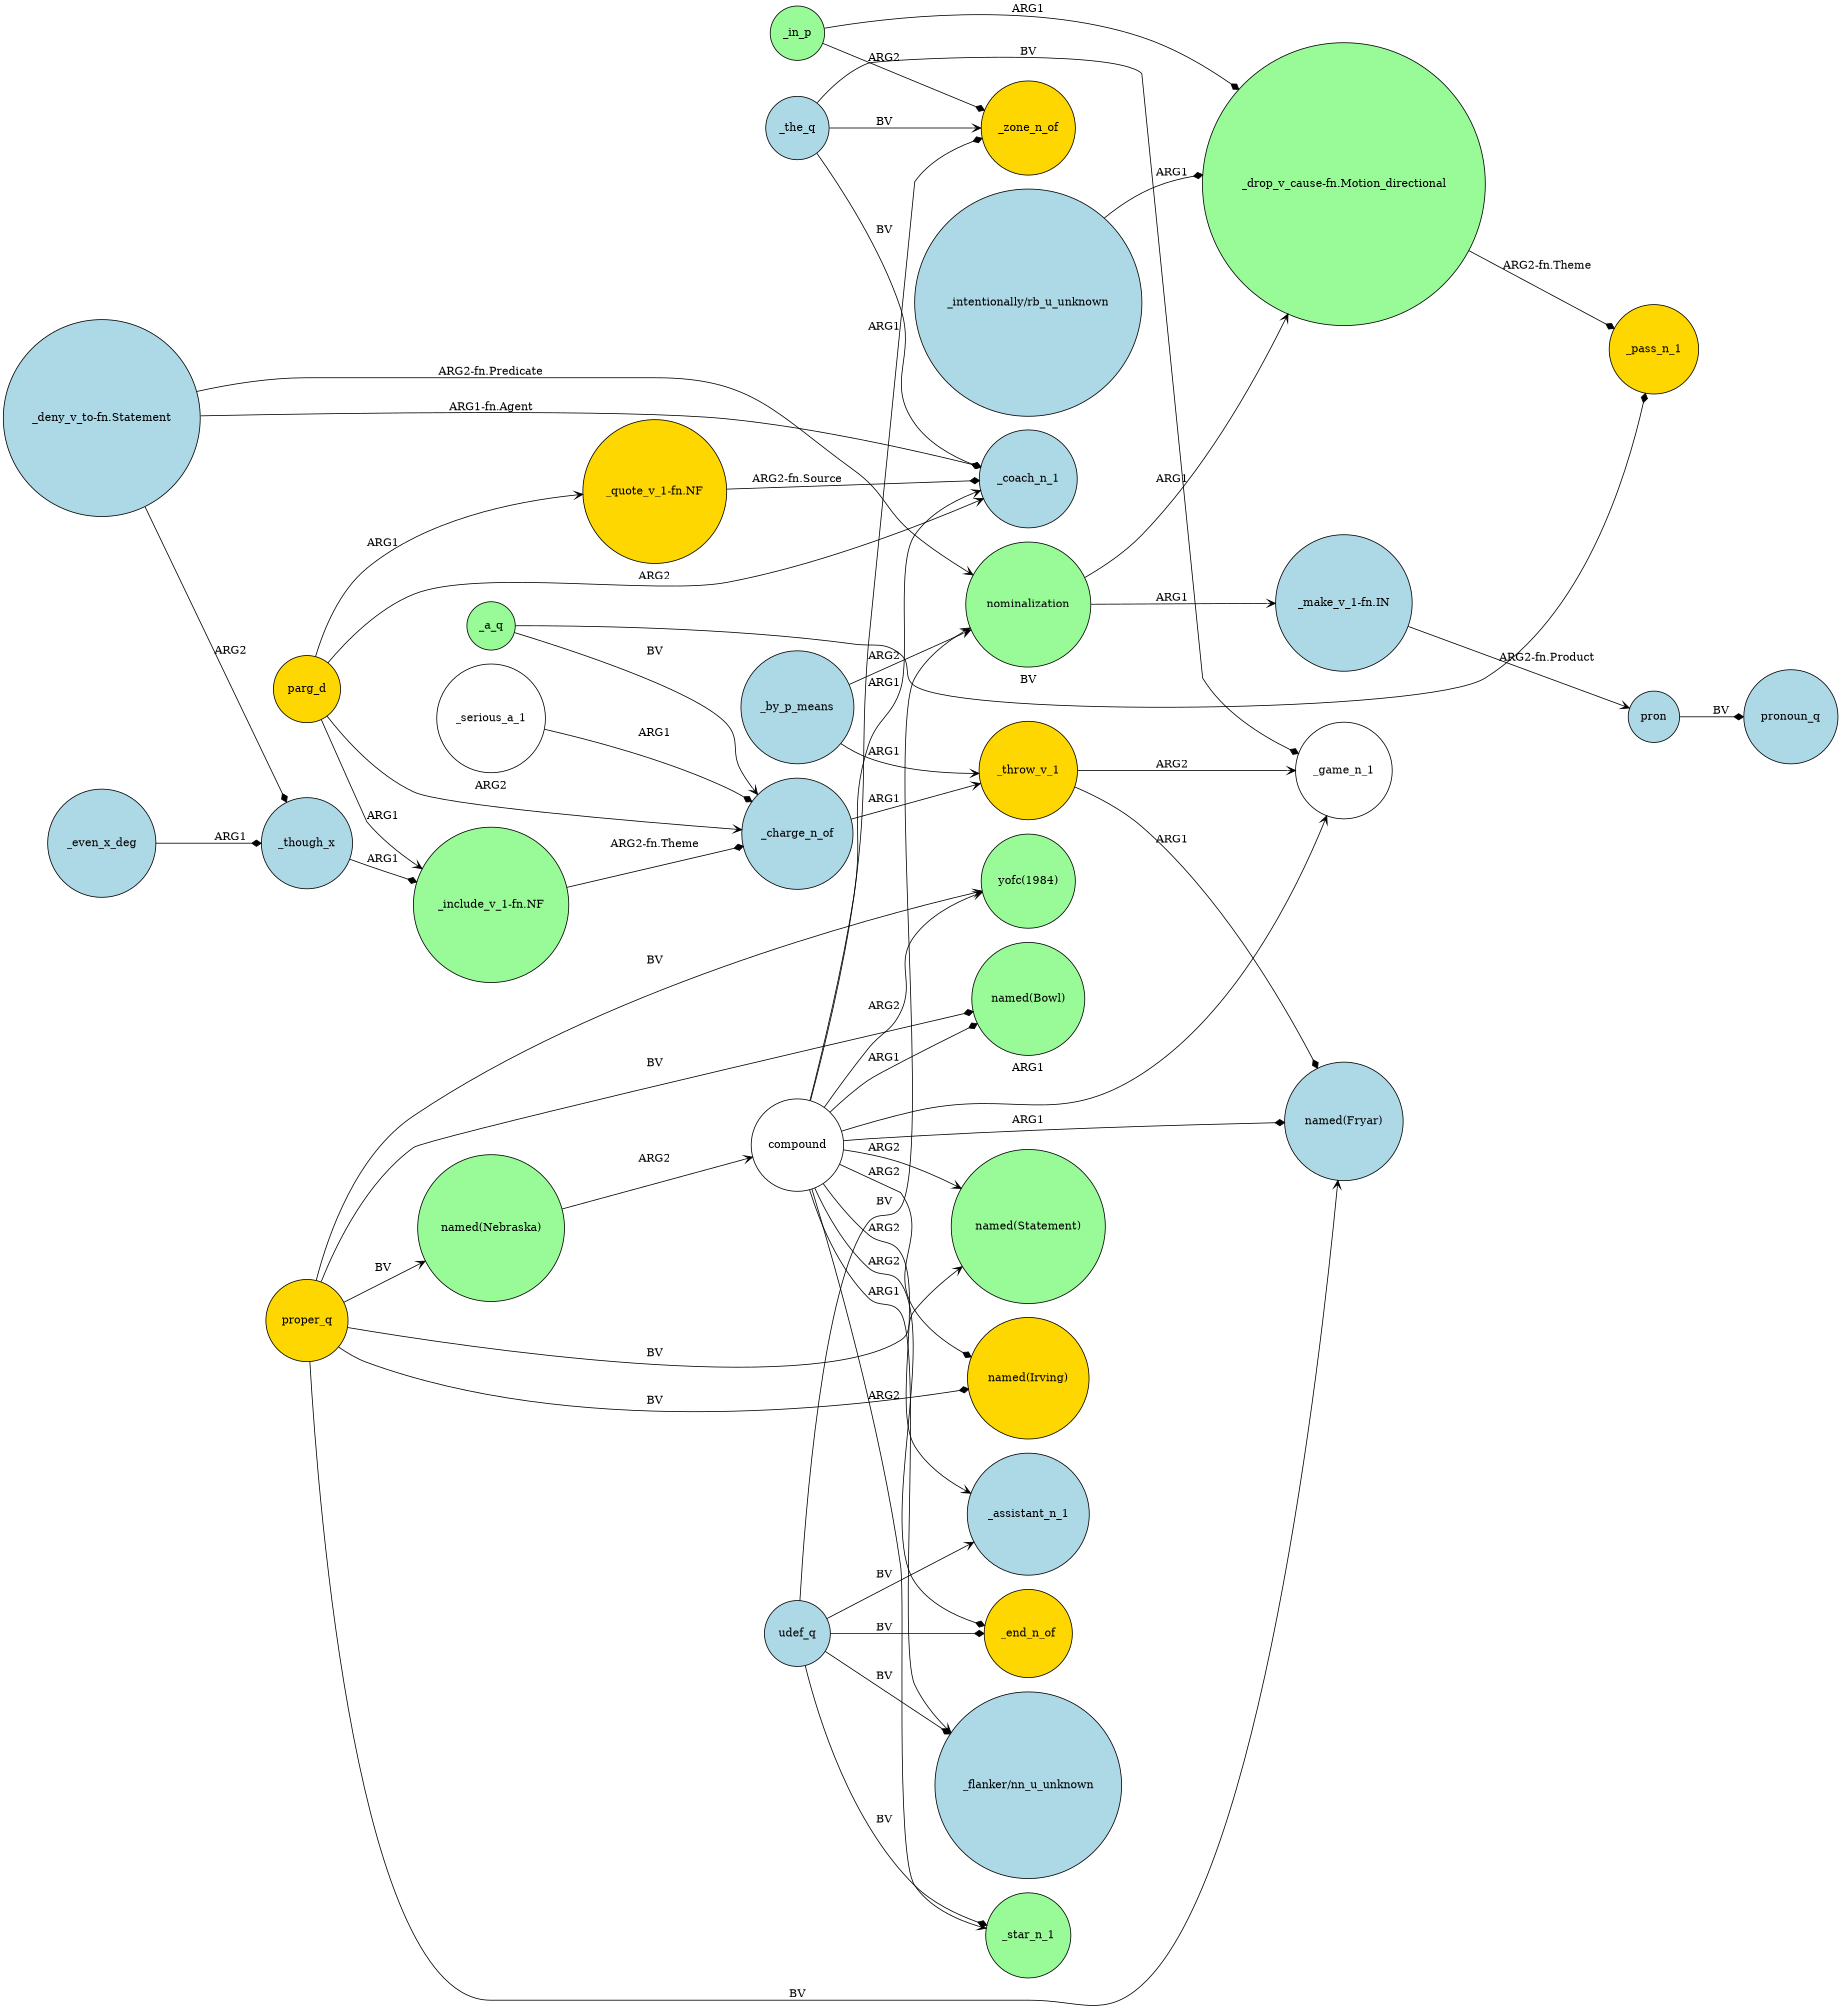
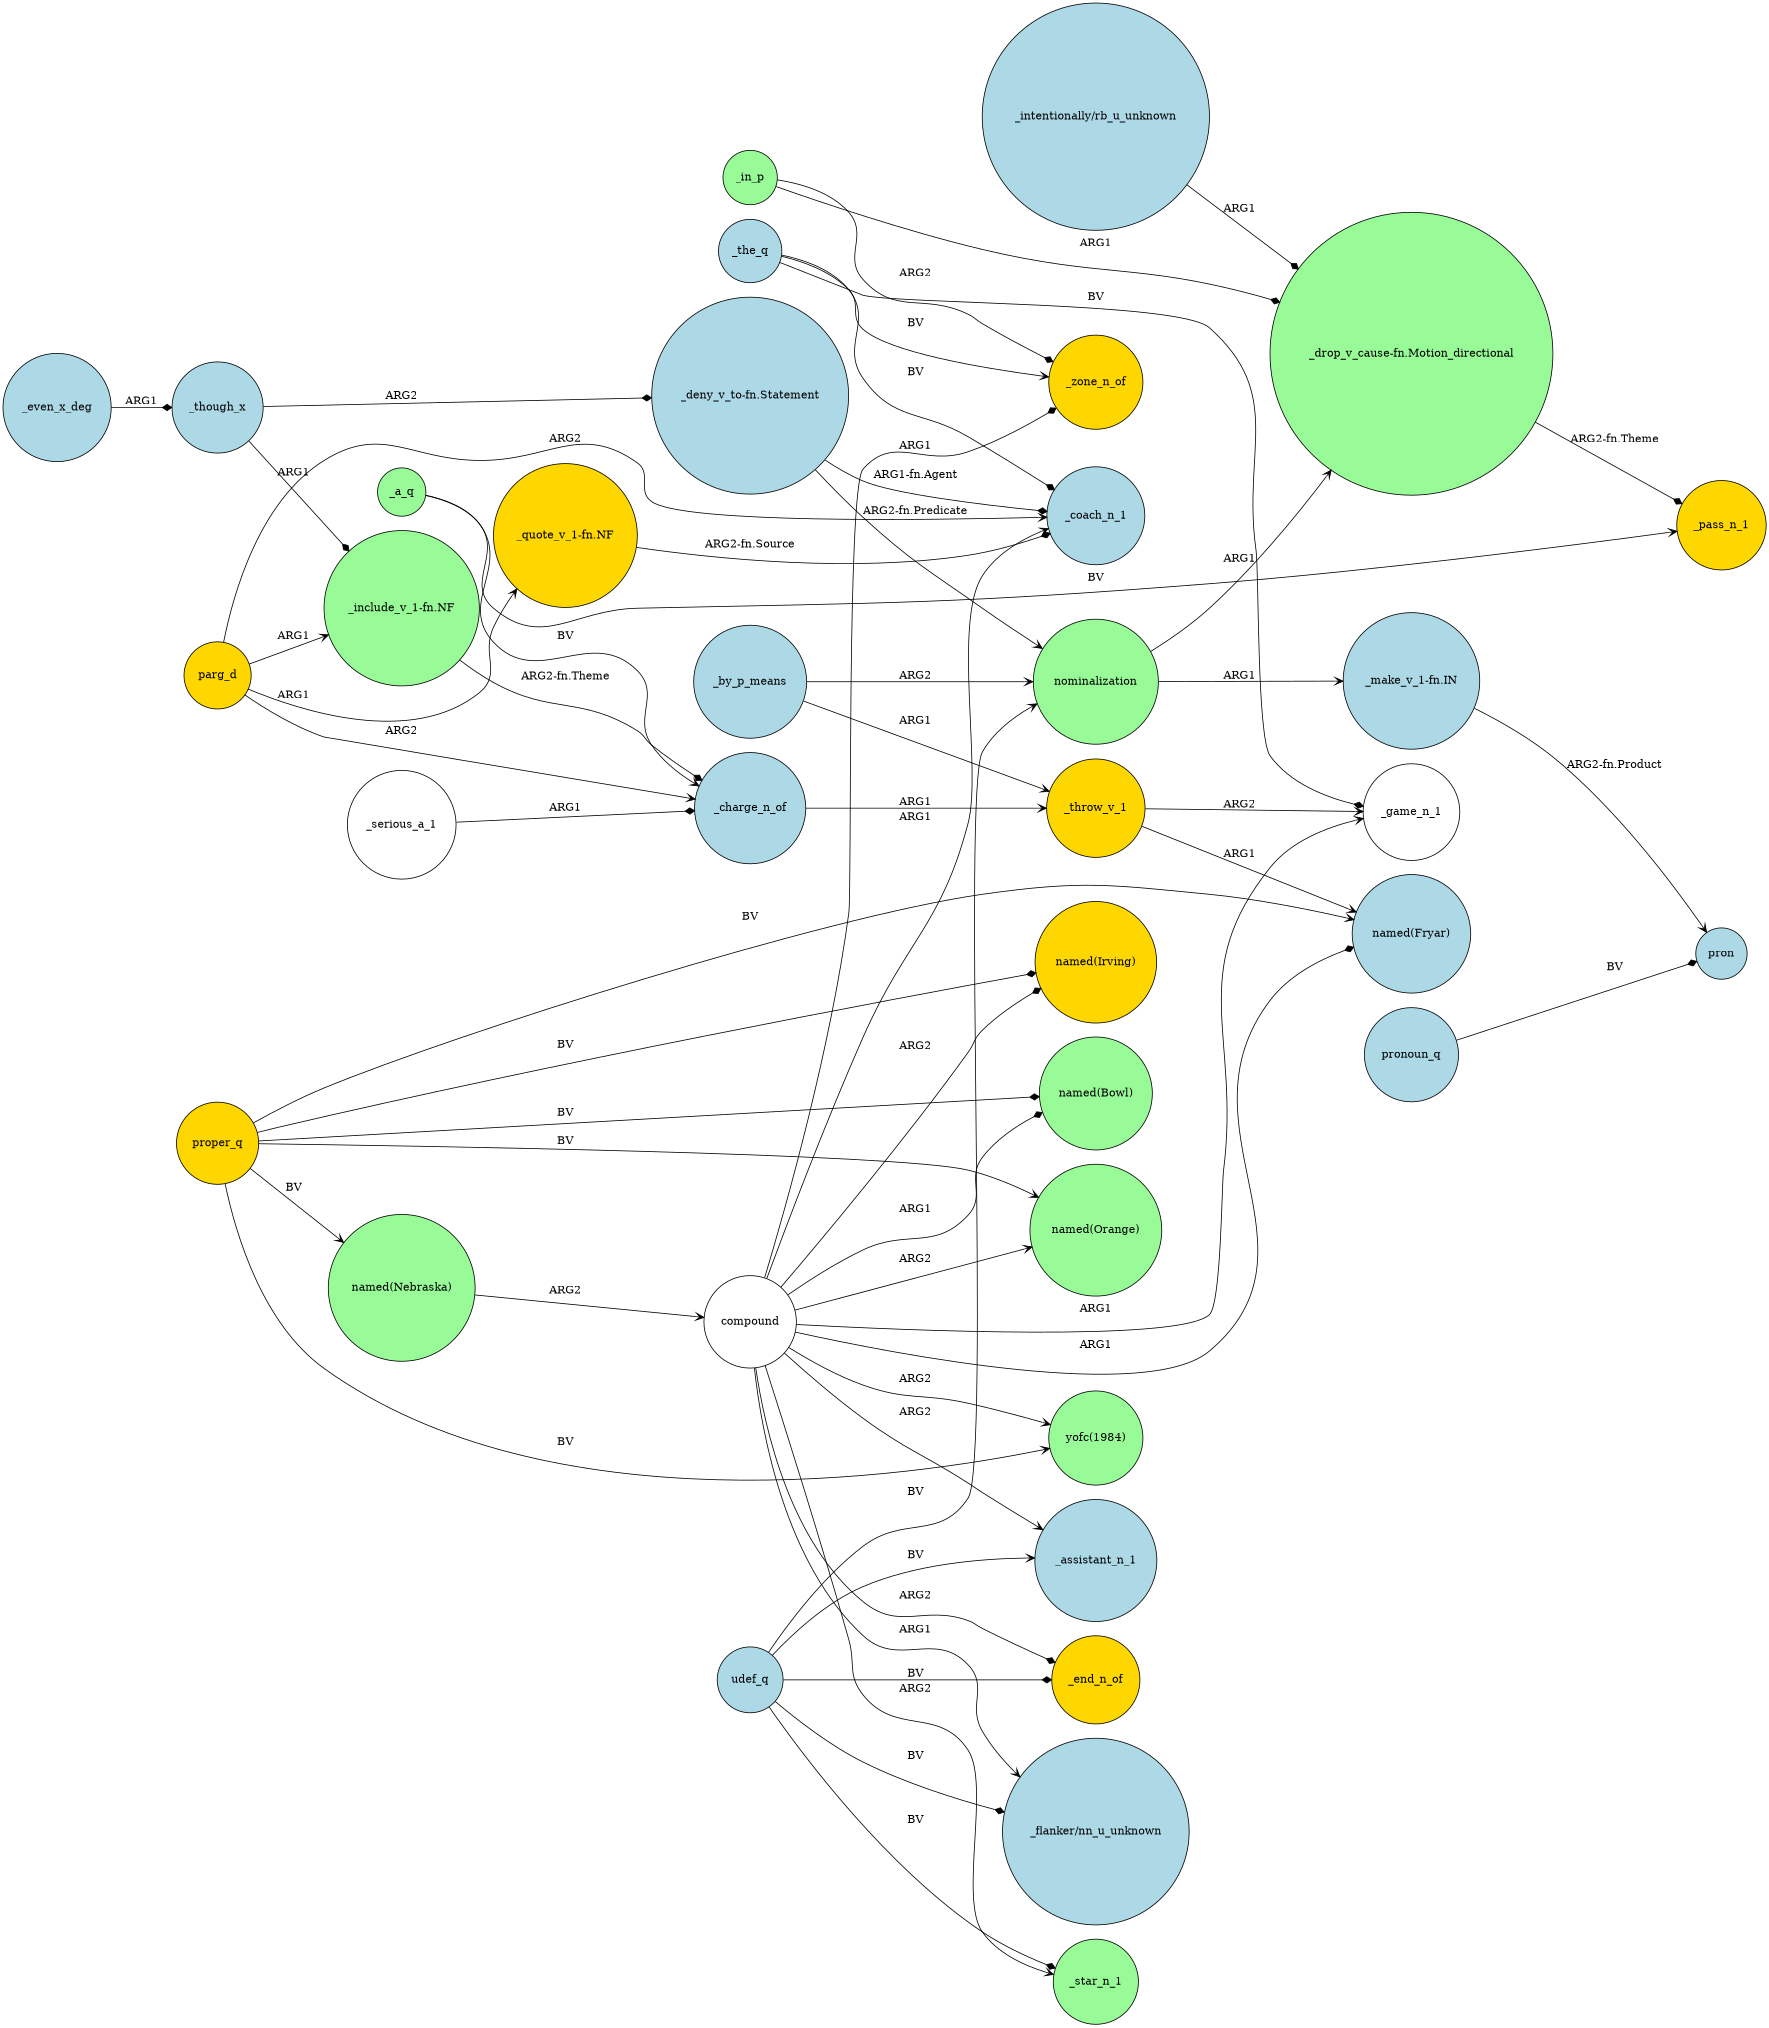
  digraph {
    rankdir=LR
    node [fillcolor=lightblue shape=circle style=filled]
    edge [arrowhead=vee]
    nominalization [fillcolor=palegreen]
    "_deny_v_to-fn.Statement"
    _coach_n_1
    "_drop_v_cause-fn.Motion_directional" [fillcolor=palegreen]
    "_make_v_1-fn.IN"
    _pass_n_1 [fillcolor=gold]
    pron
    compound [fillcolor=white]
    _game_n_1 [fillcolor=white]
    "named(Fryar)"
    _star_n_1 [fillcolor=palegreen]
    _end_n_of [fillcolor=gold]
    "named(Bowl)" [fillcolor=palegreen]
-   "named(Orange)" [fillcolor=palegreen label="named(Statement)"]
+   "named(Orange)" [fillcolor=palegreen]
    _zone_n_of [fillcolor=gold]
    "yofc(1984)" [fillcolor=palegreen]
    "_flanker/nn_u_unknown"
    _assistant_n_1
    "named(Irving)" [fillcolor=gold]
    "named(Nebraska)" [fillcolor=palegreen]
    _by_p_means
    _throw_v_1 [fillcolor=gold]
    proper_q [fillcolor=gold]
    udef_q
    _a_q [fillcolor=palegreen]
    _charge_n_of
    _the_q
    _though_x
    "_include_v_1-fn.NF" [fillcolor=palegreen]
    _even_x_deg
    parg_d [fillcolor=gold]
    "_quote_v_1-fn.NF" [fillcolor=gold]
    _in_p [fillcolor=palegreen]
    pronoun_q
    _serious_a_1 [fillcolor=white]
    "_intentionally/rb_u_unknown"
    nominalization -> "_drop_v_cause-fn.Motion_directional" [label=ARG1]
    nominalization -> "_make_v_1-fn.IN" [label=ARG1]
    "_deny_v_to-fn.Statement" -> nominalization [label="ARG2-fn.Predicate"]
    "_deny_v_to-fn.Statement" -> _coach_n_1 [arrowhead=diamond label="ARG1-fn.Agent"]
    "_drop_v_cause-fn.Motion_directional" -> _pass_n_1 [arrowhead=diamond label="ARG2-fn.Theme"]
    "_make_v_1-fn.IN" -> pron [label="ARG2-fn.Product"]
    compound -> _coach_n_1 [label=ARG1]
    compound -> _game_n_1 [label=ARG1]
    compound -> "named(Fryar)" [arrowhead=diamond label=ARG1]
    compound -> _star_n_1 [label=ARG2]
    compound -> _end_n_of [arrowhead=diamond label=ARG2]
    compound -> "named(Bowl)" [arrowhead=diamond label=ARG1]
    compound -> "named(Orange)" [label=ARG2]
    compound -> _zone_n_of [arrowhead=diamond label=ARG1]
    compound -> "yofc(1984)" [label=ARG2]
    compound -> "_flanker/nn_u_unknown" [label=ARG1]
    compound -> _assistant_n_1 [label=ARG2]
    compound -> "named(Irving)" [arrowhead=diamond label=ARG2]
    "named(Nebraska)" -> compound [label=ARG2]
    _by_p_means -> nominalization [label=ARG2]
    _by_p_means -> _throw_v_1 [label=ARG1]
    _throw_v_1 -> _game_n_1 [label=ARG2]
-   _throw_v_1 -> "named(Fryar)" [arrowhead=diamond label=ARG1]
+   _throw_v_1 -> "named(Fryar)" [label=ARG1]
    proper_q -> "named(Fryar)" [label=BV]
    proper_q -> "named(Bowl)" [arrowhead=diamond label=BV]
    proper_q -> "named(Orange)" [label=BV]
    proper_q -> "yofc(1984)" [label=BV]
    proper_q -> "named(Irving)" [arrowhead=diamond label=BV]
    proper_q -> "named(Nebraska)" [label=BV]
    udef_q -> nominalization [label=BV]
    udef_q -> _star_n_1 [arrowhead=diamond label=BV]
    udef_q -> _end_n_of [arrowhead=diamond label=BV]
    udef_q -> "_flanker/nn_u_unknown" [arrowhead=diamond label=BV]
    udef_q -> _assistant_n_1 [label=BV]
-   _a_q -> _pass_n_1 [arrowhead=diamond label=BV]
+   _a_q -> _pass_n_1 [label=BV]
    _a_q -> _charge_n_of [label=BV]
    _charge_n_of -> _throw_v_1 [label=ARG1]
    _the_q -> _coach_n_1 [arrowhead=diamond label=BV]
    _the_q -> _game_n_1 [arrowhead=diamond label=BV]
    _the_q -> _zone_n_of [label=BV]
-   "_deny_v_to-fn.Statement" -> _though_x [arrowhead=diamond label=ARG2]
+   _though_x -> "_deny_v_to-fn.Statement" [arrowhead=diamond label=ARG2]
    _though_x -> "_include_v_1-fn.NF" [arrowhead=diamond label=ARG1]
    "_include_v_1-fn.NF" -> _charge_n_of [arrowhead=diamond label="ARG2-fn.Theme"]
    _even_x_deg -> _though_x [arrowhead=diamond label=ARG1]
    parg_d -> _coach_n_1 [label=ARG2]
    parg_d -> _charge_n_of [label=ARG2]
    parg_d -> "_include_v_1-fn.NF" [label=ARG1]
    parg_d -> "_quote_v_1-fn.NF" [label=ARG1]
    "_quote_v_1-fn.NF" -> _coach_n_1 [arrowhead=diamond label="ARG2-fn.Source"]
    _in_p -> "_drop_v_cause-fn.Motion_directional" [arrowhead=diamond label=ARG1]
    _in_p -> _zone_n_of [arrowhead=diamond label=ARG2]
-   pron -> pronoun_q [arrowhead=diamond label=BV]
+   pronoun_q -> pron [arrowhead=diamond label=BV]
    _serious_a_1 -> _charge_n_of [arrowhead=diamond label=ARG1]
    "_intentionally/rb_u_unknown" -> "_drop_v_cause-fn.Motion_directional" [arrowhead=diamond label=ARG1]
  }
